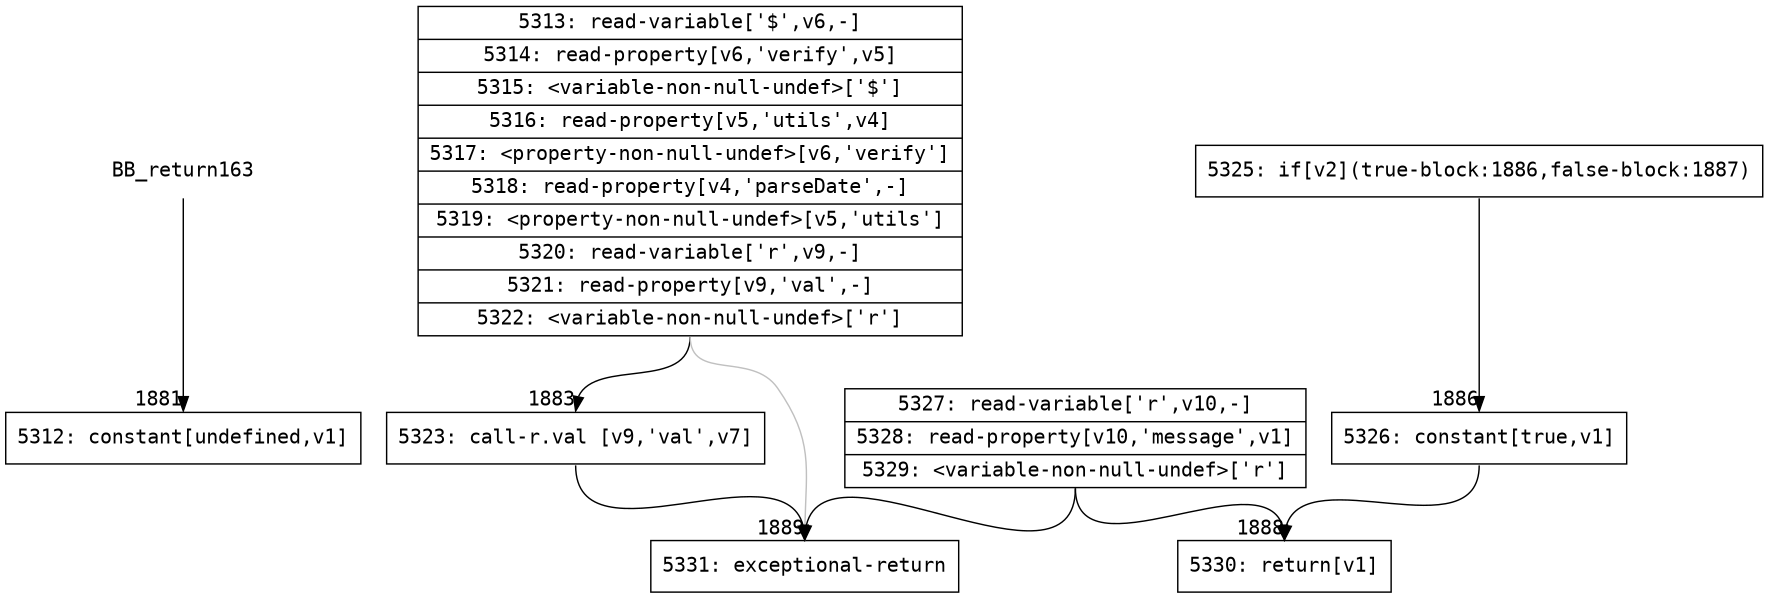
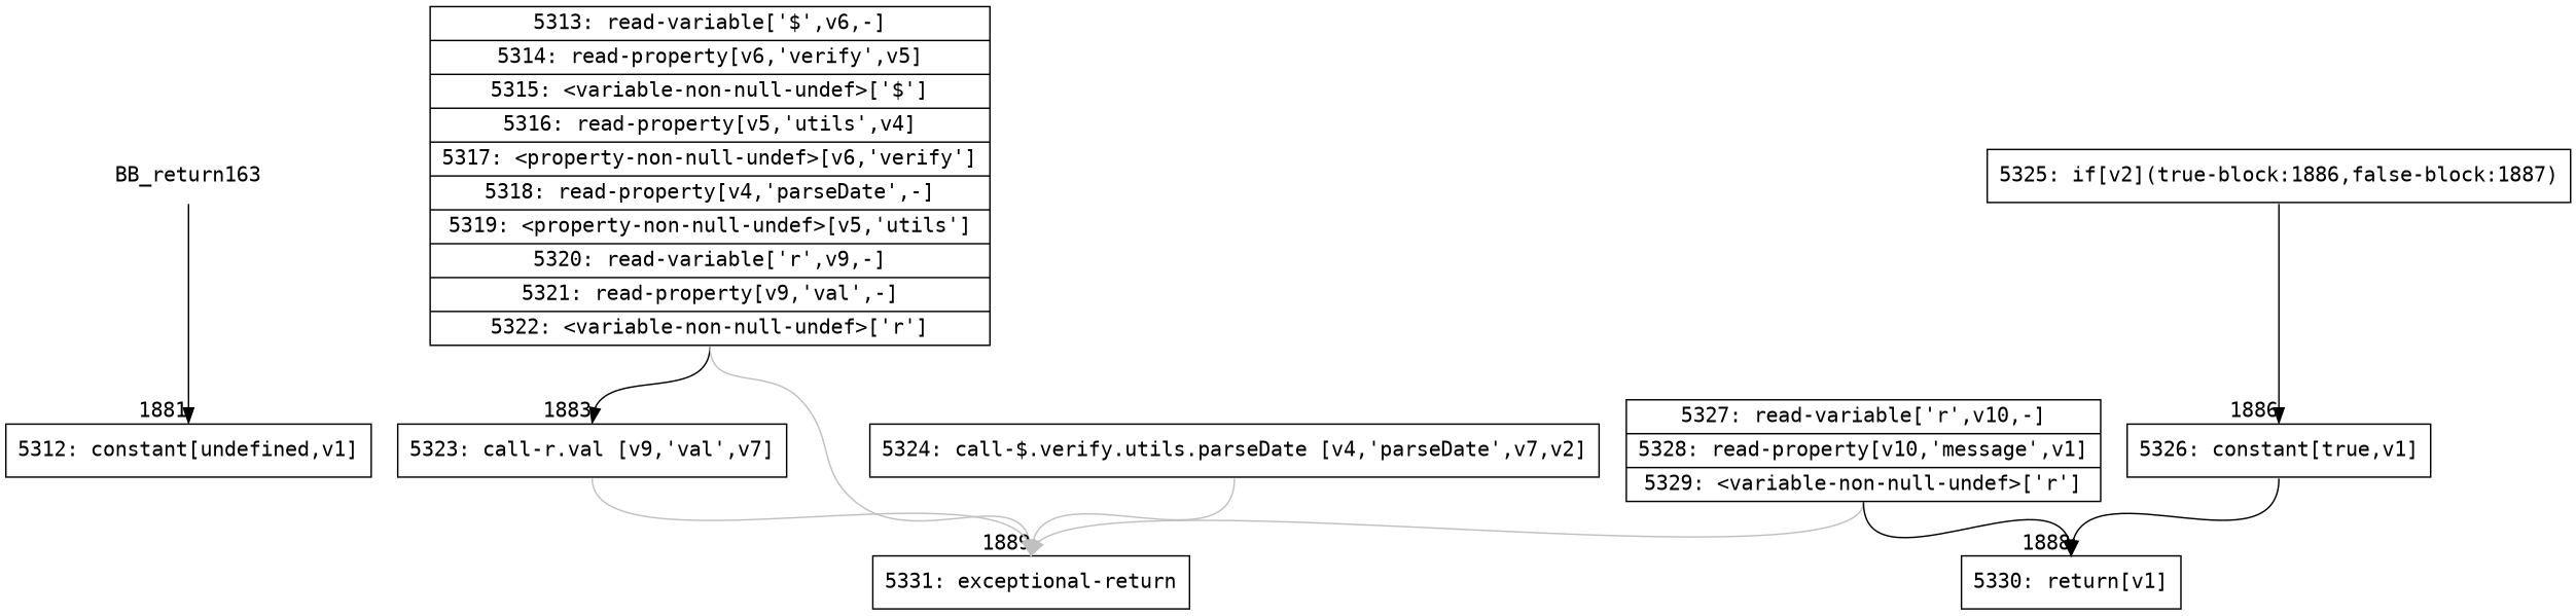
  digraph {
    fontname="DejaVu Sans Mono"
    rankdir=TD
    node [fontname="DejaVu Sans Mono" shape=record]
    edge [fontname="DejaVu Sans Mono" headport=n tailport=s]
    n1 [label=BB_return163 shape=none]
    n2 [label="{5312: constant[undefined,v1]}"]
    n3 [label="{5313: read-variable['$',v6,-]|5314: read-property[v6,'verify',v5]|5315: \<variable-non-null-undef\>['$']|5316: read-property[v5,'utils',v4]|5317: \<property-non-null-undef\>[v6,'verify']|5318: read-property[v4,'parseDate',-]|5319: \<property-non-null-undef\>[v5,'utils']|5320: read-variable['r',v9,-]|5321: read-property[v9,'val',-]|5322: \<variable-non-null-undef\>['r']}"]
    n4 [label="{5323: call-r.val [v9,'val',v7]}"]
    n5 [label="{5331: exceptional-return}"]
+   n6 [label="{5324: call-$.verify.utils.parseDate [v4,'parseDate',v7,v2]}"]
    n7 [label="{5325: if[v2](true-block:1886,false-block:1887)}"]
    n8 [label="{5326: constant[true,v1]}"]
    n9 [label="{5330: return[v1]}"]
    n10 [label="{5327: read-variable['r',v10,-]|5328: read-property[v10,'message',v1]|5329: \<variable-non-null-undef\>['r']}"]
    n1 -> n2 [headlabel="    1881"]
    n3 -> n4 [headlabel="      1883"]
    n3 -> n5 [color=gray headlabel="      1889"]
-   n4 -> n5 [color=black]
+   n4 -> n5 [color=gray]
+   n6 -> n5 [color=gray]
    n7 -> n8 [headlabel="      1886"]
    n8 -> n9 [headlabel="      1888"]
-   n10 -> n5 [color=black]
+   n10 -> n5 [color=gray]
    n10 -> n9
  }
